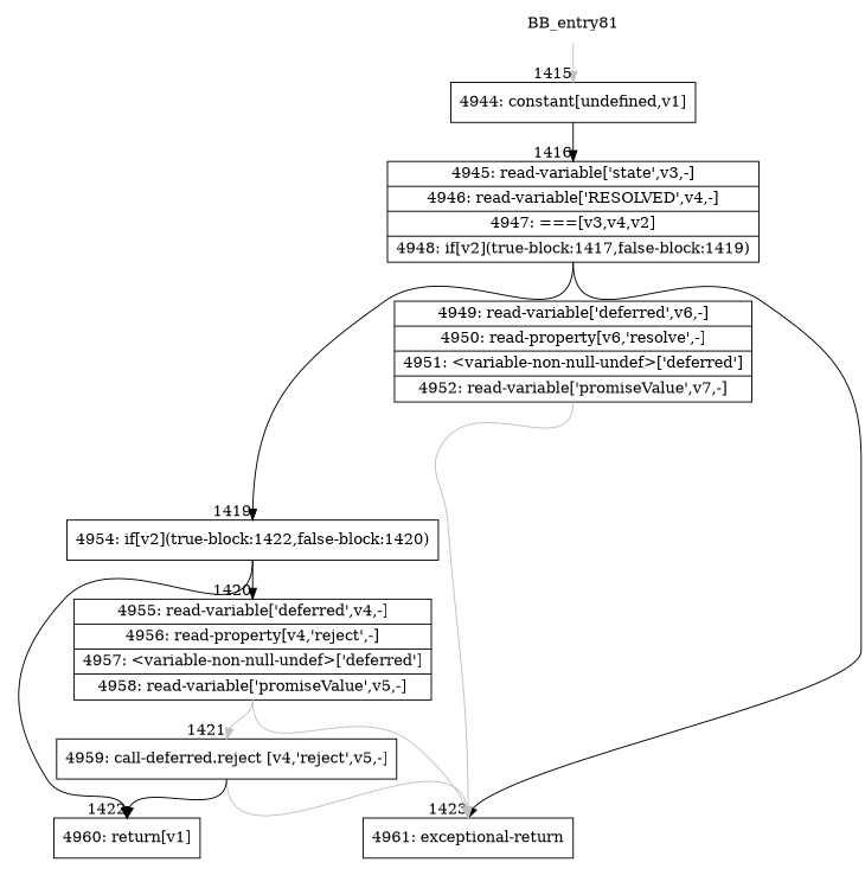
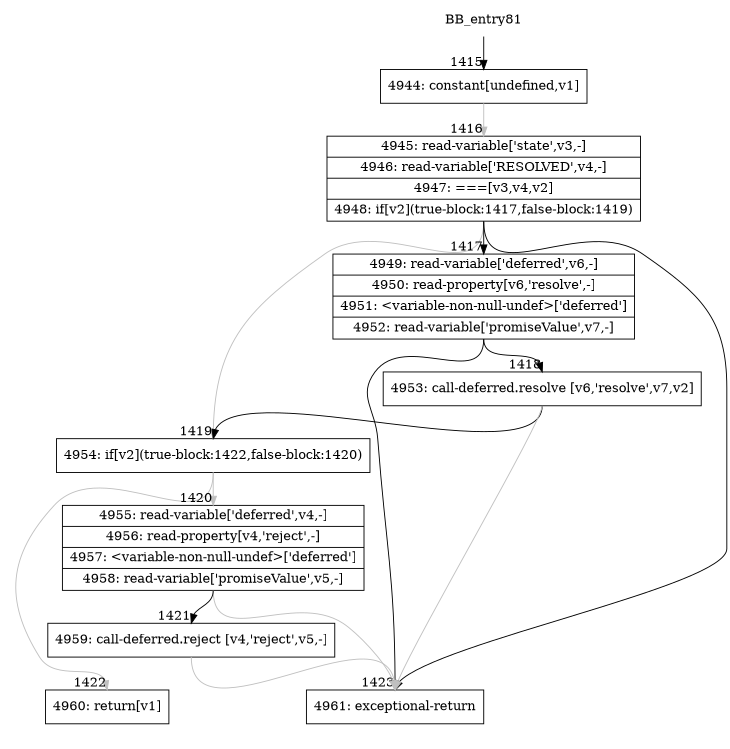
  digraph {
    fontname="DejaVu Serif"
    rankdir=TD
    node [fontname="DejaVu Serif" shape=record]
    edge [fontname="DejaVu Serif" headport=n tailport=s]
    n1 [label=BB_entry81 shape=none]
    n2 [label="{4944: constant[undefined,v1]}"]
    n3 [label="{4945: read-variable['state',v3,-]|4946: read-variable['RESOLVED',v4,-]|4947: ===[v3,v4,v2]|4948: if[v2](true-block:1417,false-block:1419)}"]
    n4 [label="{4954: if[v2](true-block:1422,false-block:1420)}"]
    n5 [label="{4949: read-variable['deferred',v6,-]|4950: read-property[v6,'resolve',-]|4951: \<variable-non-null-undef\>['deferred']|4952: read-variable['promiseValue',v7,-]}"]
    n6 [label="{4961: exceptional-return}"]
    n7 [label="{4960: return[v1]}"]
    n8 [label="{4955: read-variable['deferred',v4,-]|4956: read-property[v4,'reject',-]|4957: \<variable-non-null-undef\>['deferred']|4958: read-variable['promiseValue',v5,-]}"]
+   n9 [label="{4953: call-deferred.resolve [v6,'resolve',v7,v2]}"]
    n10 [label="{4959: call-deferred.reject [v4,'reject',v5,-]}"]
-   n1 -> n2 [headlabel="    1415" color=gray]
-   n2 -> n3 [headlabel="      1416"]
-   n3 -> n4 [headlabel="      1419"]
+   n1 -> n2 [headlabel="    1415"]
+   n2 -> n3 [headlabel="      1416" color=gray]
+   n3 -> n4 [headlabel="      1419" color=gray]
+   n3 -> n5 [headlabel="      1417"]
    n3 -> n6 [color=black headlabel="      1423"]
-   n4 -> n7 [headlabel="      1422"]
-   n4 -> n8 [headlabel="      1420"]
-   n5 -> n6 [color=gray]
+   n4 -> n7 [headlabel="      1422" color=gray]
+   n4 -> n8 [headlabel="      1420" color=gray]
+   n5 -> n6 [color=black]
+   n5 -> n9 [headlabel="      1418"]
    n8 -> n6 [color=gray]
-   n8 -> n10 [headlabel="      1421" color=gray]
+   n8 -> n10 [headlabel="      1421"]
+   n9 -> n4
+   n9 -> n6 [color=gray]
    n10 -> n6 [color=gray]
-   n10 -> n7
  }
